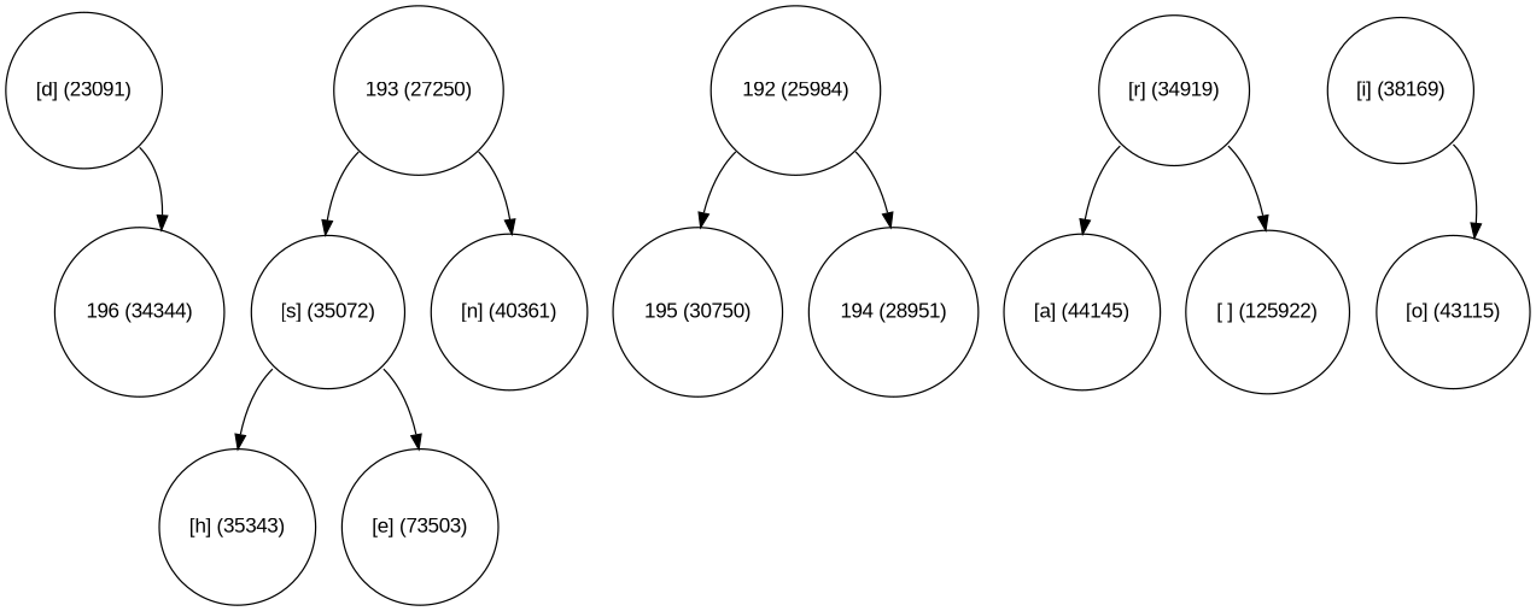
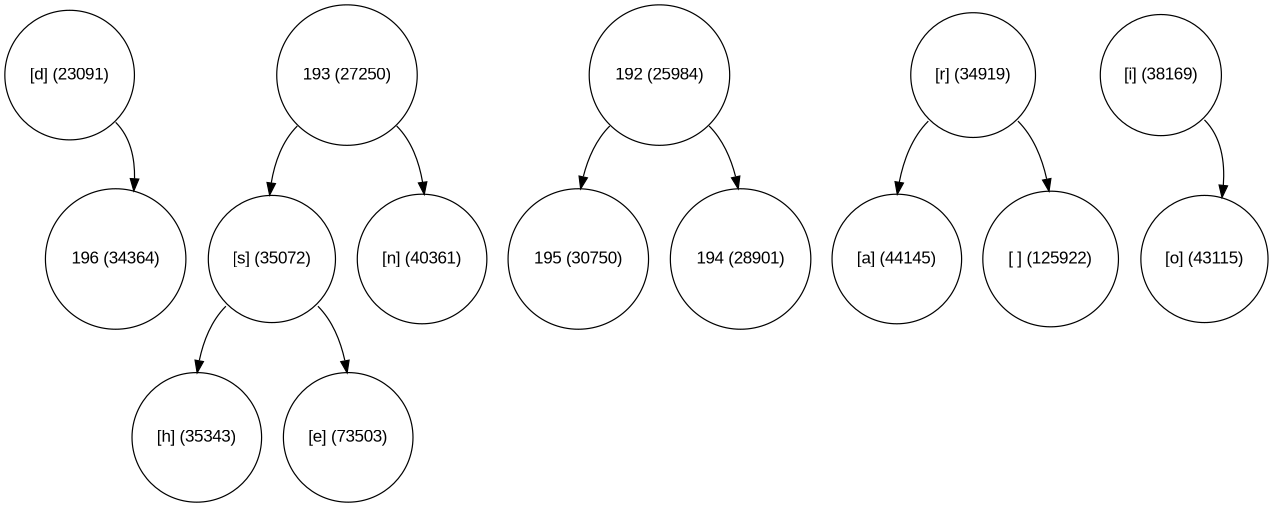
  digraph {
    node [fontname=Arial shape=circle]
    edge [tailport=se]
    n1 [label="[d] (23091)" width=0.5]
-   n2 [label="196 (34344)" width=0.5]
+   n2 [label="196 (34364)" width=0.5]
    n3 [label="193 (27250)" width=0.5]
    n4 [label="[s] (35072)" width=0.5]
    n5 [label="[n] (40361)" width=0.5]
    n6 [label="192 (25984)" width=0.5]
    n7 [label="195 (30750)" width=0.5]
-   n8 [label="194 (28951)" width=0.5]
+   n8 [label="194 (28901)" width=0.5]
    n9 [label="[h] (35343)" width=0.5]
    n10 [label="[e] (73503)" width=0.5]
    n11 [label="[r] (34919)" width=0.5]
    n12 [label="[a] (44145)" width=0.5]
    n13 [label="[ ] (125922)" width=0.5]
    n14 [label="[i] (38169)" width=0.5]
    n15 [label="[o] (43115)" width=0.5]
    n1 -> n2
    n3 -> n4 [tailport=sw]
    n3 -> n5
    n4 -> n9 [tailport=sw]
    n4 -> n10
    n6 -> n7 [tailport=sw]
    n6 -> n8
    n11 -> n12 [tailport=sw]
    n11 -> n13
    n14 -> n15
  }
